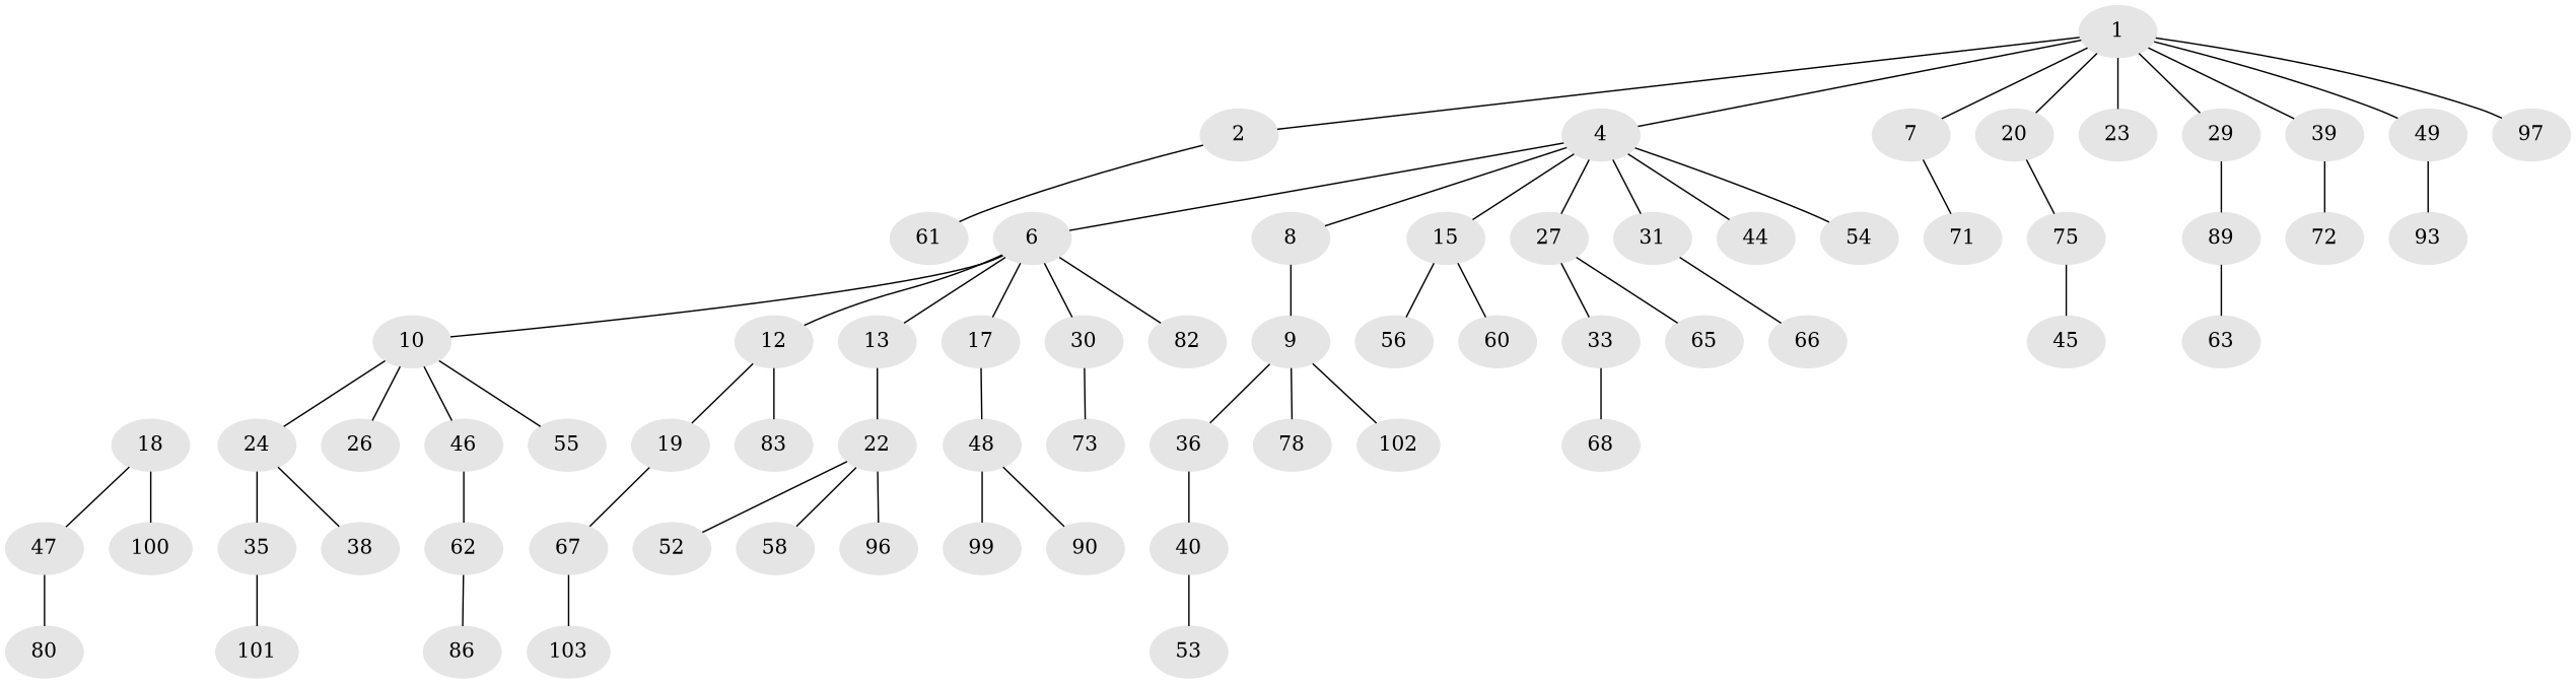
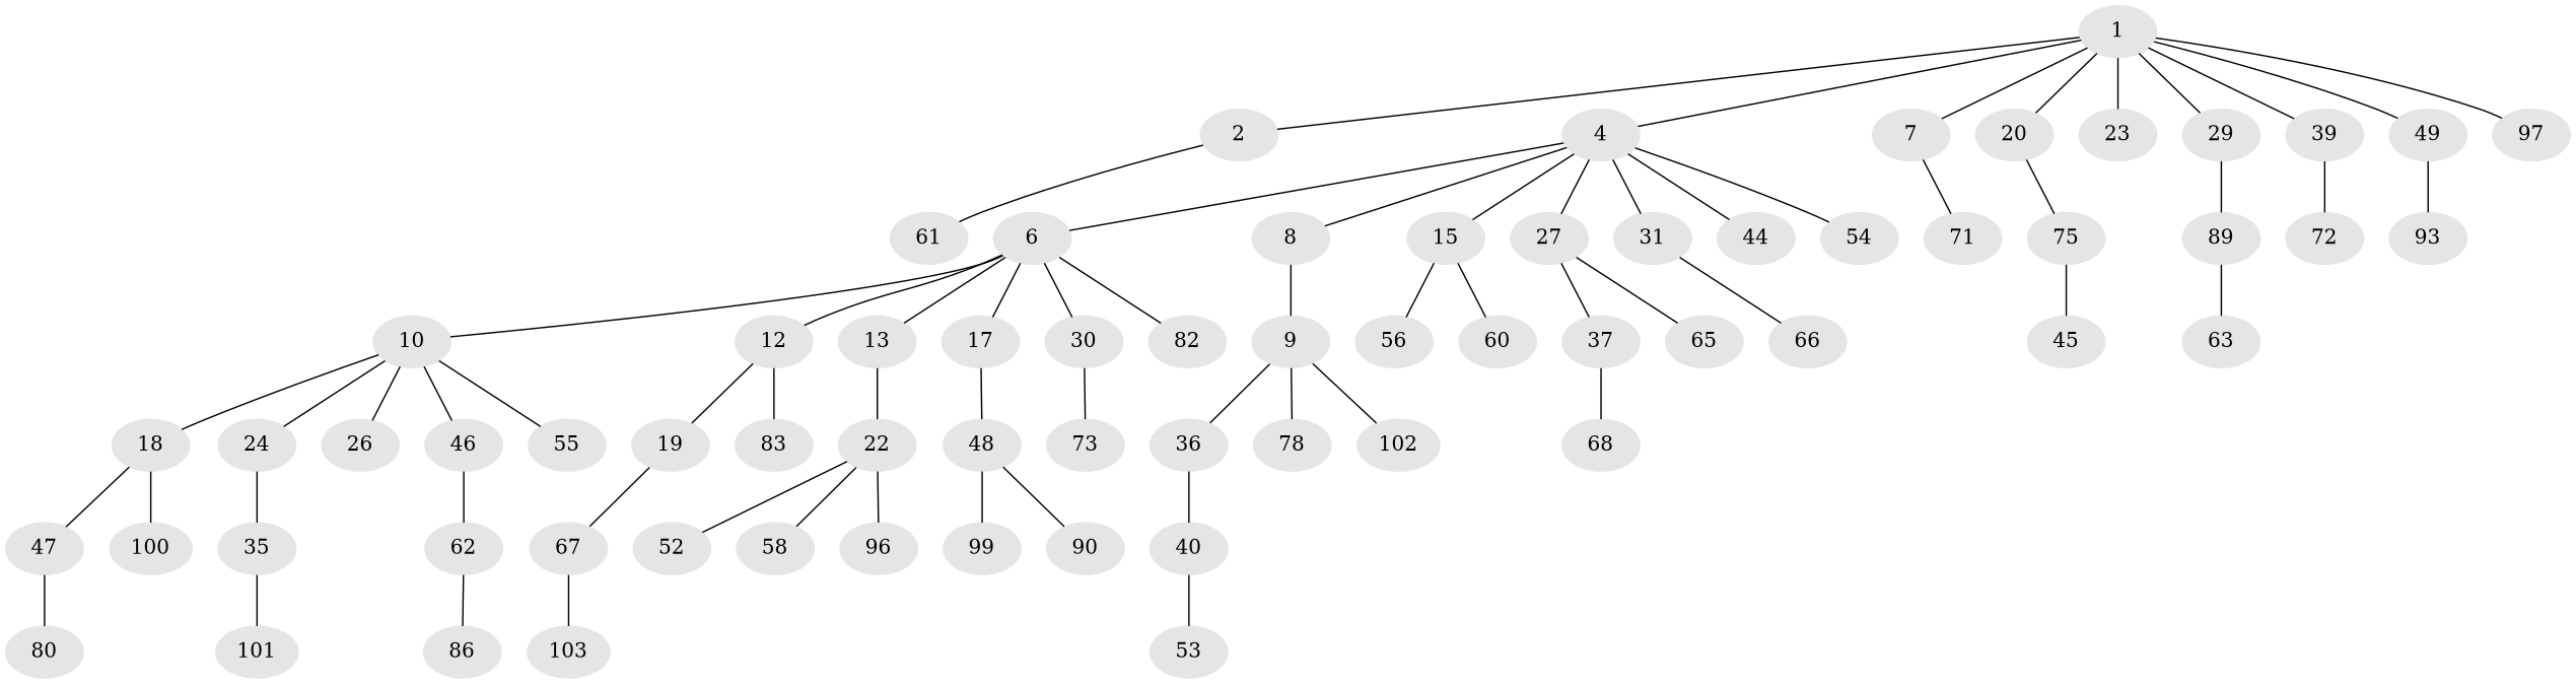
  graph {
    node [color=gray90 style=filled]
    1 [super="+3"]
    2 [super="+57"]
    4 [super="+5"]
    7
    20
    23
    29
    39
    n9 [label=49 super="+85"]
    97
    61
    6 [super="+11"]
    8 [super="+21"]
    15 [super="+50"]
    27 [super="+51"]
    31 [super="+77"]
    44
    54
    71
    n20 [label=75 super="+34"]
    89
    72 [super="+87"]
    93
    10 [super="+14"]
    12 [super="+95"]
    13
    17 [super="+33"]
    30
    82
    9 [super="+16"]
    56 [super="+74"]
    60 [super="+94"]
-   37 [super="+42" label=33]
+   37 [super="+42"]
    65 [super="+81"]
    66
    18 [super="+32"]
    24 [super="+28"]
    26
    46
    55 [super="+70"]
    19 [super="+75"]
    83
    22 [super="+43"]
    48 [super="+59"]
    73
    36
    78
    102
    40 [super="+49"]
    47
    100
    35 [super="+41"]
-   38
    62 [super="+84"]
    67 [super="+76"]
    52 [super="+69"]
    58
    96
    99
    90 [super="+91"]
    80
    103
    45
    101
    68 [super="+98"]
    63 [super="+88"]
    53 [super="+64"]
    86
    1 -- 2
    1 -- 4
    1 -- 7
    1 -- 20
    1 -- 23
    1 -- 29
    1 -- 39
    1 -- n9
    1 -- 97
    2 -- 61
    4 -- 6
    4 -- 8
    4 -- 15
    4 -- 27
    4 -- 31
    4 -- 44
    4 -- 54
    7 -- 71
    20 -- n20
    29 -- 89
    39 -- 72
    n9 -- 93
    6 -- 10
    6 -- 12
    6 -- 13
    6 -- 17
    6 -- 30
    6 -- 82
    8 -- 9
    15 -- 56
    15 -- 60
    27 -- 37
    27 -- 65
    31 -- 66
    n20 -- 45
    89 -- 63
+   10 -- 18
    10 -- 24
    10 -- 26
    10 -- 46
    10 -- 55
    12 -- 19
    12 -- 83
    13 -- 22
    17 -- 48
    30 -- 73
    9 -- 36
    9 -- 78
    9 -- 102
    37 -- 68
    18 -- 47
    18 -- 100
    24 -- 35
-   24 -- 38
    46 -- 62
    19 -- 67
    22 -- 52
    22 -- 58
    22 -- 96
    48 -- 99
    48 -- 90
    36 -- 40
    40 -- 53
    47 -- 80
    35 -- 101
    62 -- 86
    67 -- 103
  }
